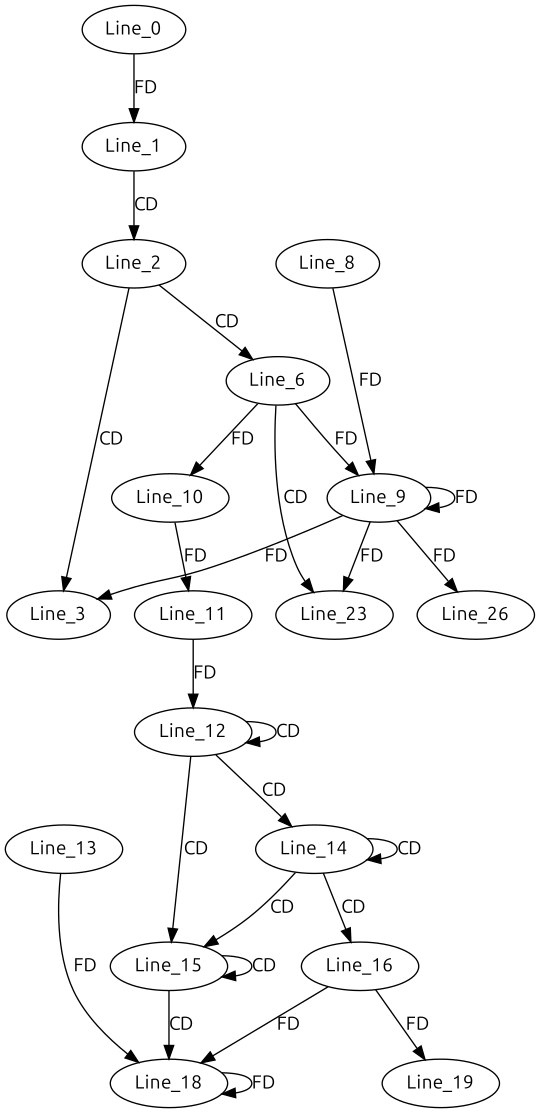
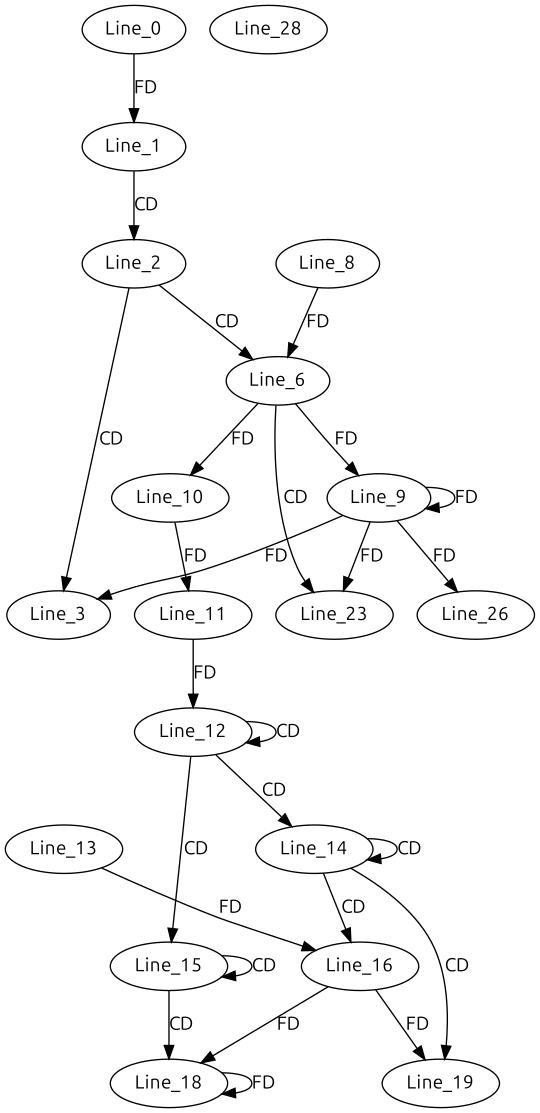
  digraph {
    fontname=Ubuntu
    node [fontname=Ubuntu]
    edge [fontname=Ubuntu]
    Line_0
    Line_1
    Line_2
    Line_3
    Line_6
    Line_9
    Line_10
    Line_23
    Line_26
    Line_11
    Line_8
    Line_12
    Line_14
    Line_15
    Line_16
    Line_18
    Line_19
    Line_13
+   Line_28
    Line_0 -> Line_1 [label=FD]
    Line_1 -> Line_2 [label=CD]
    Line_2 -> Line_3 [label=CD]
    Line_2 -> Line_6 [label=CD]
    Line_6 -> Line_9 [label=FD]
    Line_6 -> Line_10 [label=FD]
    Line_6 -> Line_23 [label=CD]
    Line_9 -> Line_3 [label=FD]
    Line_9 -> Line_9 [label=FD]
    Line_9 -> Line_23 [label=FD]
    Line_9 -> Line_26 [label=FD]
    Line_10 -> Line_11 [label=FD]
    Line_11 -> Line_12 [label=FD]
-   Line_8 -> Line_9 [label=FD]
+   Line_8 -> Line_6 [label=FD]
    Line_12 -> Line_12 [label=CD]
    Line_12 -> Line_14 [label=CD]
    Line_12 -> Line_15 [label=CD]
    Line_14 -> Line_14 [label=CD]
-   Line_14 -> Line_15 [label=CD]
+   Line_14 -> Line_19 [label=CD]
    Line_14 -> Line_16 [label=CD]
    Line_15 -> Line_15 [label=CD]
    Line_15 -> Line_18 [label=CD]
    Line_16 -> Line_18 [label=FD]
    Line_16 -> Line_19 [label=FD]
    Line_18 -> Line_18 [label=FD]
-   Line_13 -> Line_18 [label=FD]
+   Line_13 -> Line_16 [label=FD]
  }
